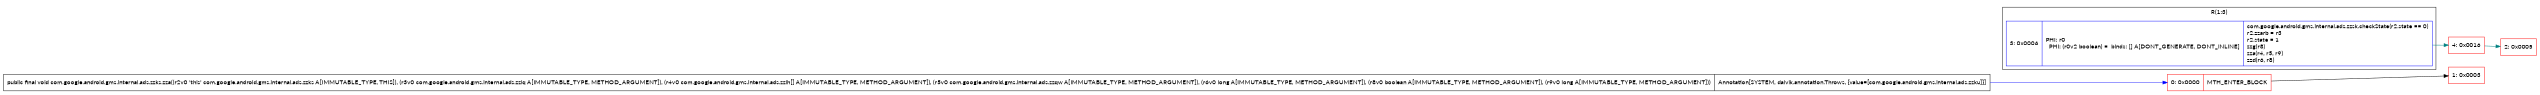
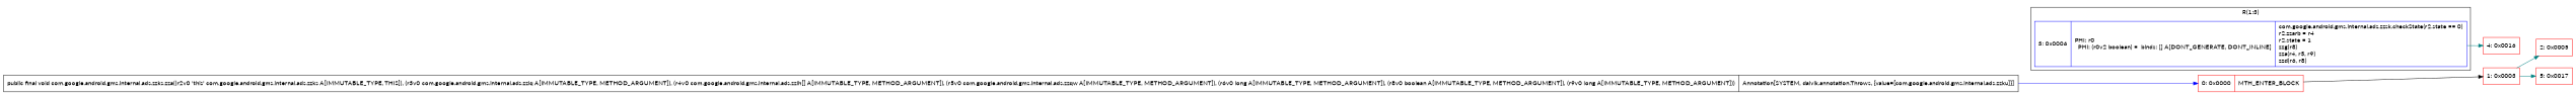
  digraph {
    fontname=Lato
    rankdir=LR
    node [color=red fontname=Lato shape=record]
    edge [color=teal fontname=Lato]
-   n1 [color=blue label="{3\:\ 0x0006|PHI: r0 \l  PHI: (r0v2 boolean) =  binds: [] A[DONT_GENERATE, DONT_INLINE]\l|com.google.android.gms.internal.ads.zzsk.checkState(r2.state == 0)\lr2.zzarb = r3\lr2.state = 1\lzzg(r8)\lzza(r4, r5, r9)\lzzd(r6, r8)\l}"]
+   n1 [color=blue label="{3\:\ 0x0006|PHI: r0 \l  PHI: (r0v2 boolean) =  binds: [] A[DONT_GENERATE, DONT_INLINE]\l|com.google.android.gms.internal.ads.zzsk.checkState(r2.state == 0)\lr2.zzarb = r4\lr2.state = 1\lzzg(r8)\lzza(r4, r5, r9)\lzzd(r6, r8)\l}"]
    n2 [label="{4\:\ 0x0016}"]
    n3 [label="{0\:\ 0x0000|MTH_ENTER_BLOCK\l}"]
    n4 [label="{1\:\ 0x0003}"]
    n5 [label="{2\:\ 0x0005}"]
+   n6 [label="{5\:\ 0x0017}"]
    n7 [label="{public final void com.google.android.gms.internal.ads.zzks.zza((r2v0 'this' com.google.android.gms.internal.ads.zzks A[IMMUTABLE_TYPE, THIS]), (r3v0 com.google.android.gms.internal.ads.zzlq A[IMMUTABLE_TYPE, METHOD_ARGUMENT]), (r4v0 com.google.android.gms.internal.ads.zzlh[] A[IMMUTABLE_TYPE, METHOD_ARGUMENT]), (r5v0 com.google.android.gms.internal.ads.zzqw A[IMMUTABLE_TYPE, METHOD_ARGUMENT]), (r6v0 long A[IMMUTABLE_TYPE, METHOD_ARGUMENT]), (r8v0 boolean A[IMMUTABLE_TYPE, METHOD_ARGUMENT]), (r9v0 long A[IMMUTABLE_TYPE, METHOD_ARGUMENT]))  | Annotation[SYSTEM, dalvik.annotation.Throws, \{value=[com.google.android.gms.internal.ads.zzku]\}]\l}" color=""]
    subgraph cluster_1 {
      label="R(1:3)"
      n1
    }
    n1 -> n2
    n3 -> n4 [color=black]
-   n2 -> n5
+   n4 -> n5
+   n4 -> n6
    n7 -> n3 [color=blue]
  }
